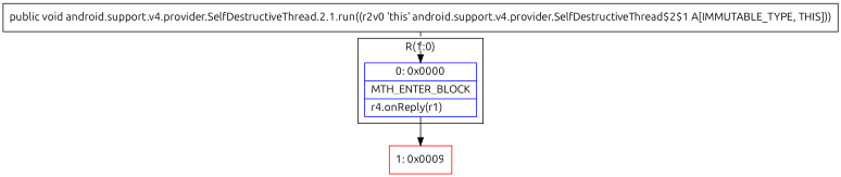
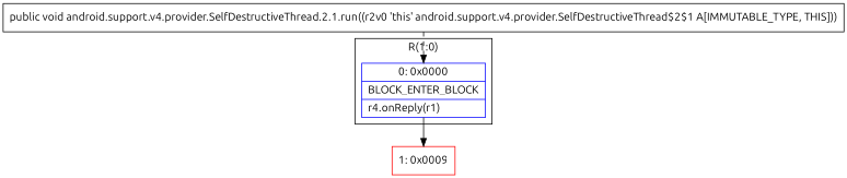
  digraph {
    fontname=Ubuntu
    node [shape=record fontname=Ubuntu]
    edge [fontname=Ubuntu]
-   n1 [color=blue label="{0\:\ 0x0000|MTH_ENTER_BLOCK\l|r4.onReply(r1)\l}"]
+   n1 [color=blue label="{0\:\ 0x0000|BLOCK_ENTER_BLOCK\l|r4.onReply(r1)\l}"]
    n2 [color=red label="{1\:\ 0x0009}"]
    n3 [label="{public void android.support.v4.provider.SelfDestructiveThread.2.1.run((r2v0 'this' android.support.v4.provider.SelfDestructiveThread$2$1 A[IMMUTABLE_TYPE, THIS])) }"]
    subgraph cluster_1 {
      label="R(1:0)"
      n1
    }
    n1 -> n2 [style=solid]
    n3 -> n1 [style=dashed]
  }
